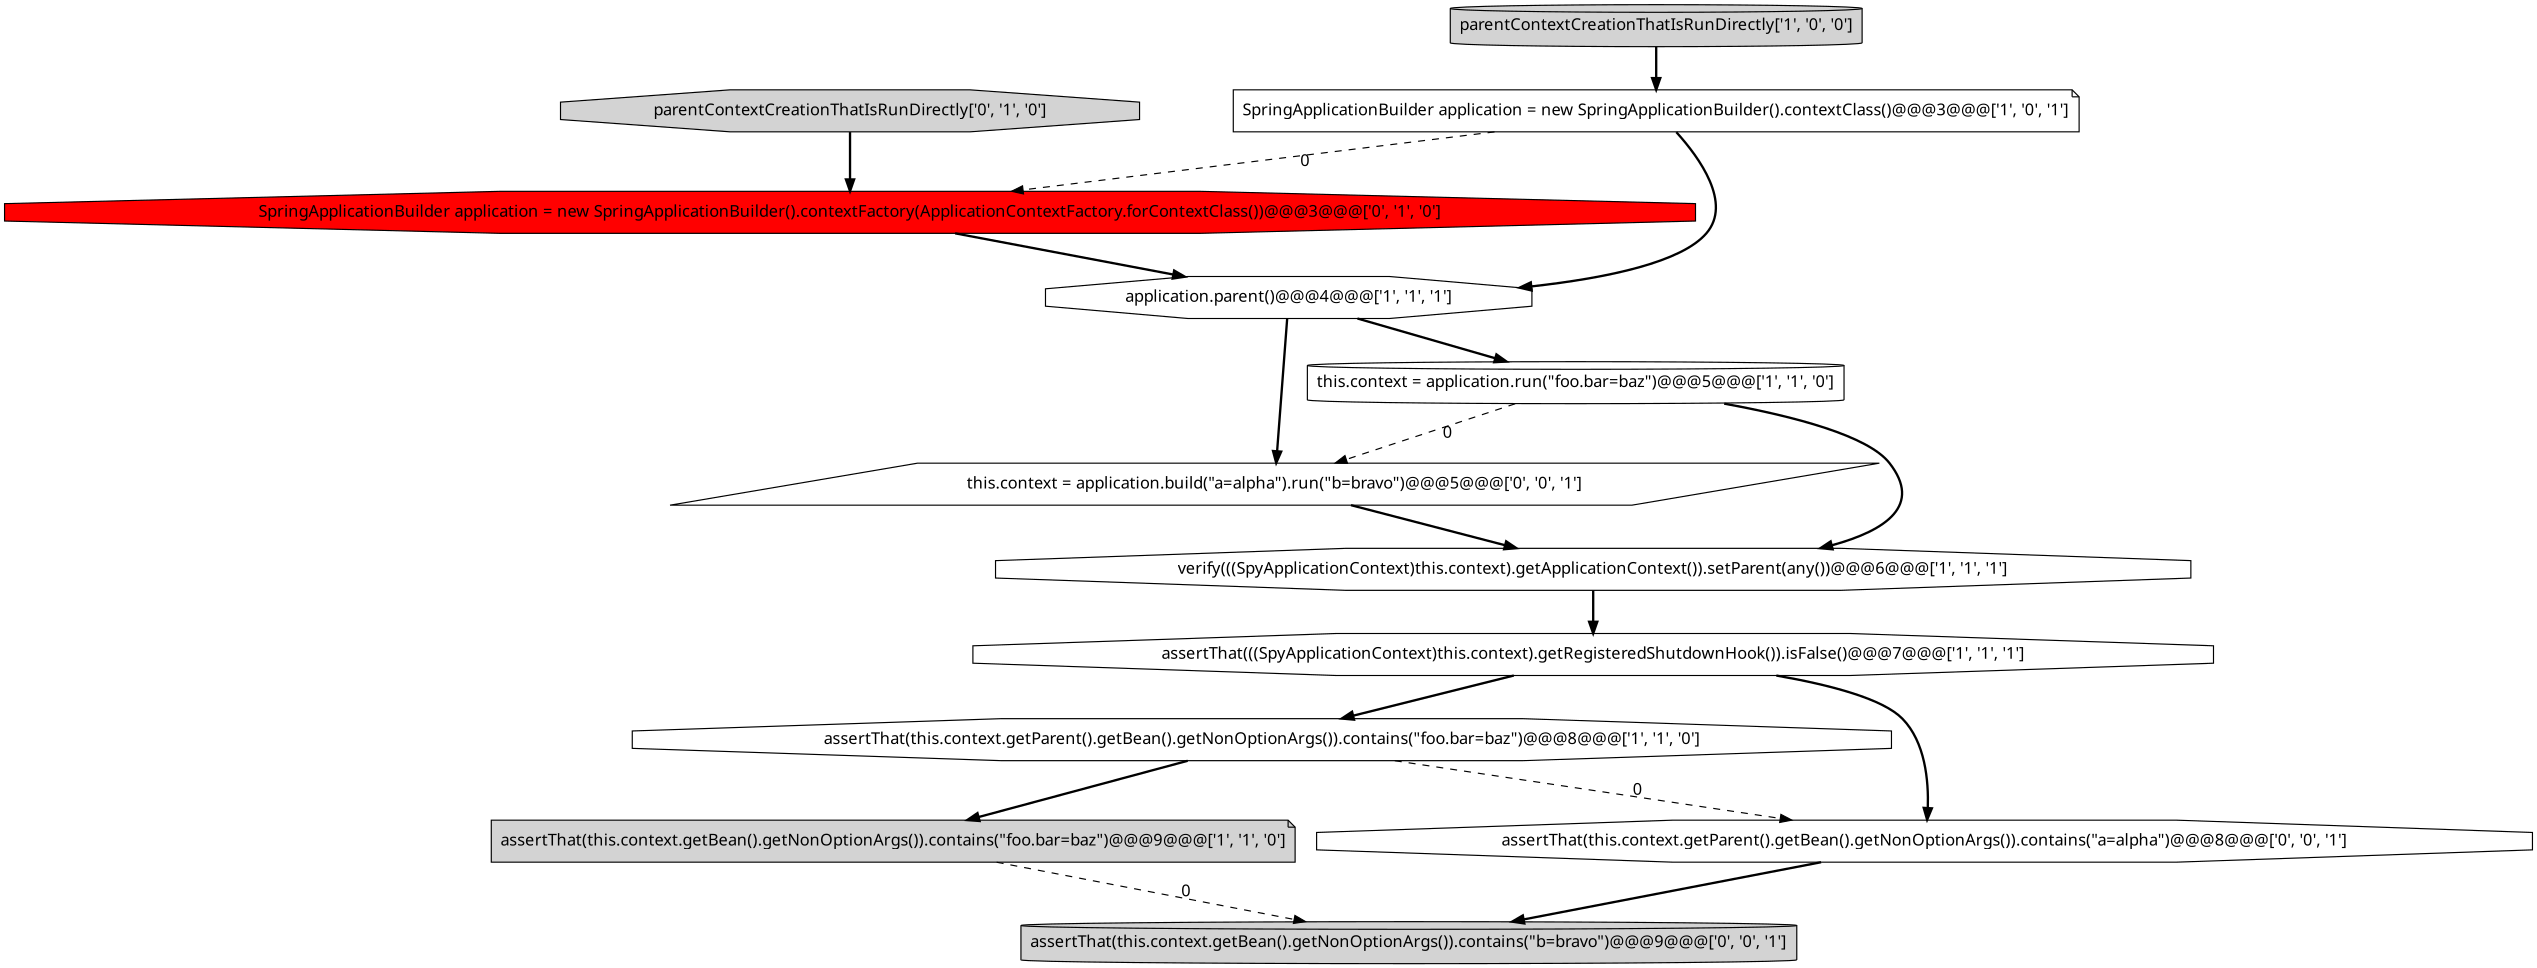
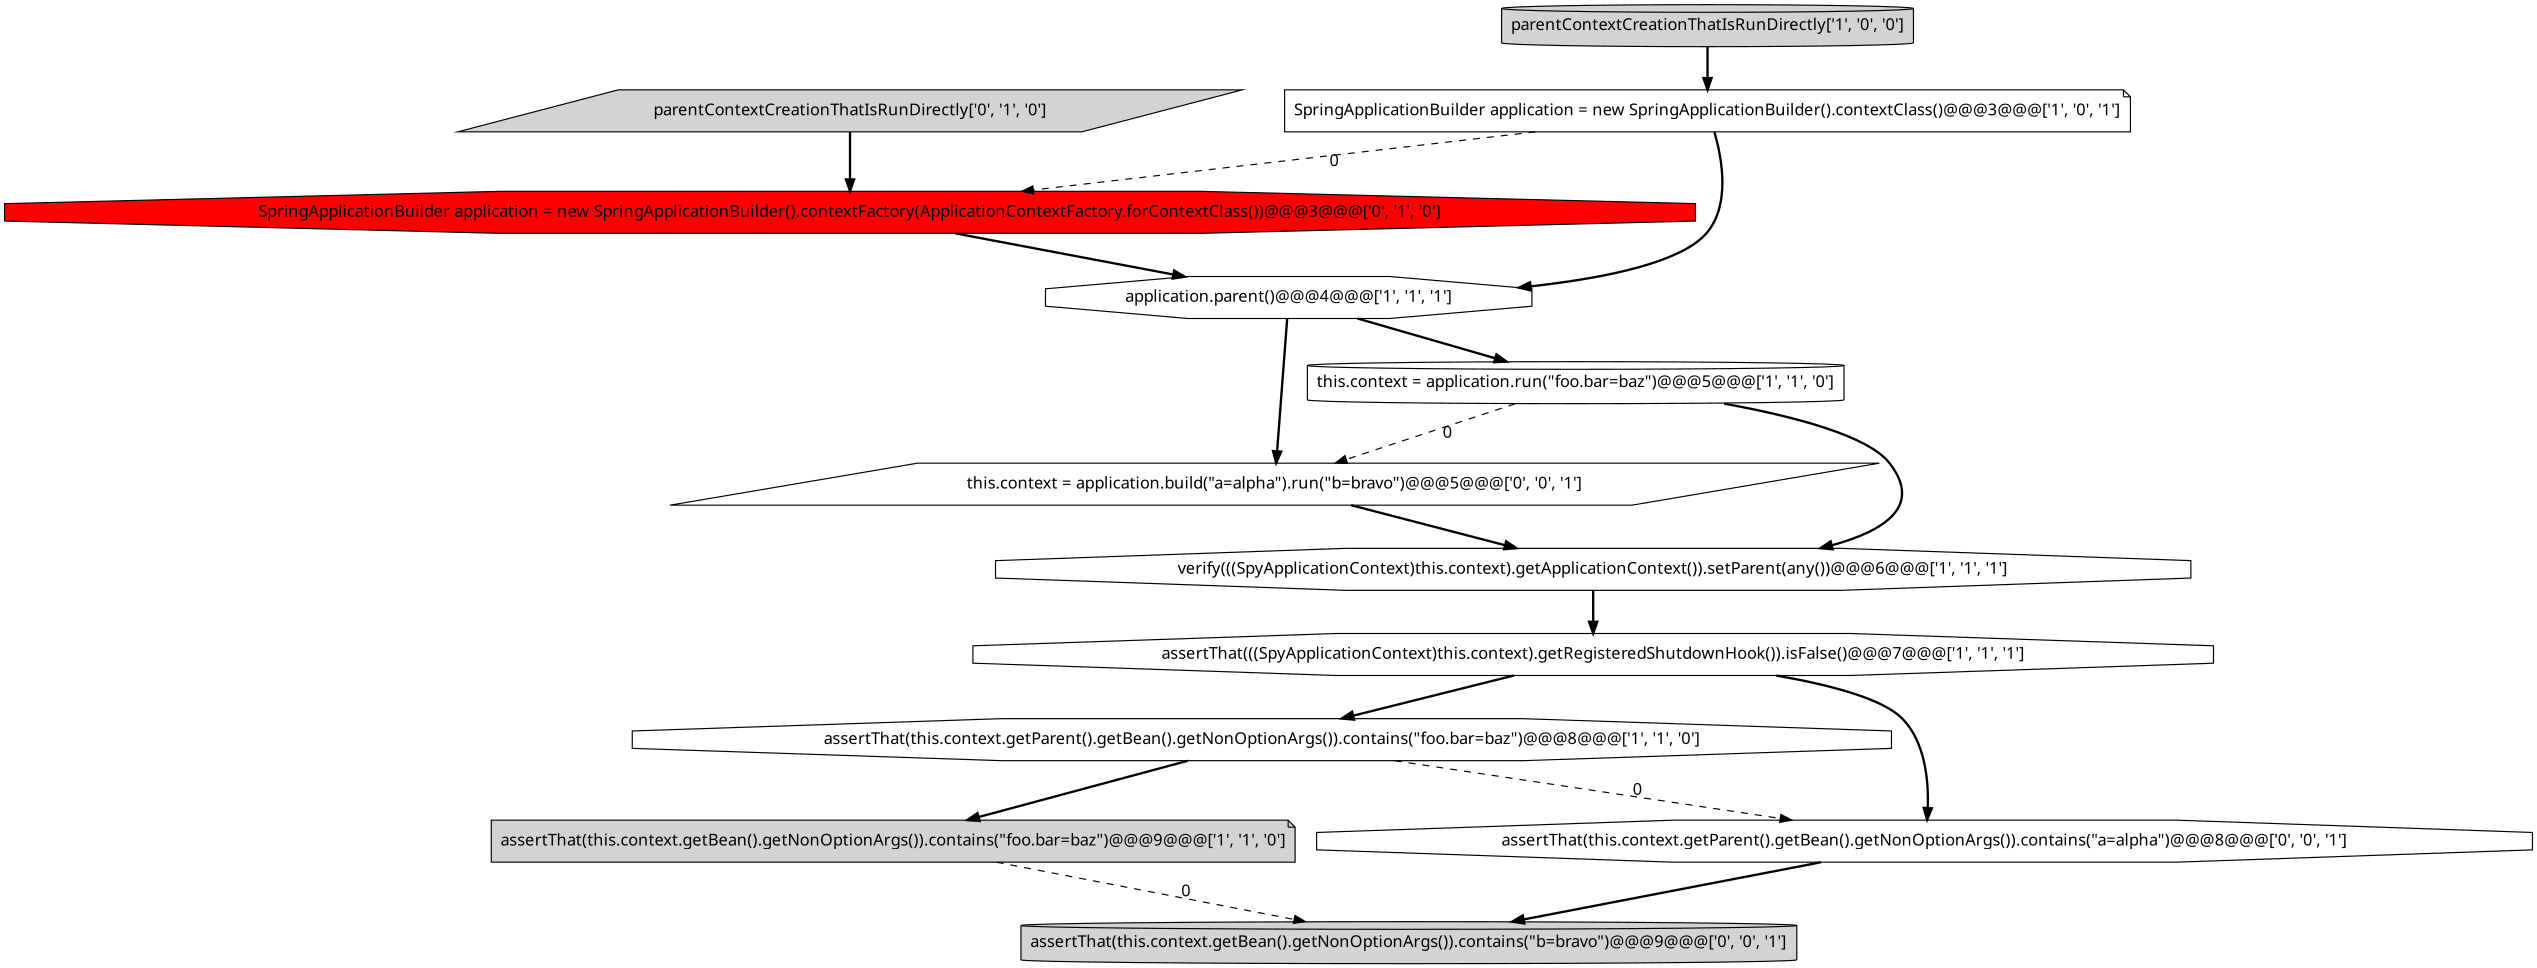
  digraph {
    fontname="Noto Sans"
    node [fillcolor=white fontname="Noto Sans" shape=octagon style=filled]
    edge [fontname="Noto Sans" style=bold]
    n1 [fillcolor=lightgray label="assertThat(this.context.getBean().getNonOptionArgs()).contains(\"b=bravo\")@@@9@@@['0', '0', '1']" shape=cylinder]
    n2 [label="this.context = application.build(\"a=alpha\").run(\"b=bravo\")@@@5@@@['0', '0', '1']" shape=parallelogram]
    n3 [label="verify(((SpyApplicationContext)this.context).getApplicationContext()).setParent(any())@@@6@@@['1', '1', '1']"]
    n4 [label="assertThat(((SpyApplicationContext)this.context).getRegisteredShutdownHook()).isFalse()@@@7@@@['1', '1', '1']"]
    n5 [label="assertThat(this.context.getParent().getBean().getNonOptionArgs()).contains(\"foo.bar=baz\")@@@8@@@['1', '1', '0']"]
    n6 [label="assertThat(this.context.getParent().getBean().getNonOptionArgs()).contains(\"a=alpha\")@@@8@@@['0', '0', '1']"]
    n7 [label="SpringApplicationBuilder application = new SpringApplicationBuilder().contextClass()@@@3@@@['1', '0', '1']" shape=note]
    n8 [label="application.parent()@@@4@@@['1', '1', '1']"]
    n9 [fillcolor=red label="SpringApplicationBuilder application = new SpringApplicationBuilder().contextFactory(ApplicationContextFactory.forContextClass())@@@3@@@['0', '1', '0']"]
    n10 [label="this.context = application.run(\"foo.bar=baz\")@@@5@@@['1', '1', '0']" shape=cylinder]
    n11 [fillcolor=lightgray label="assertThat(this.context.getBean().getNonOptionArgs()).contains(\"foo.bar=baz\")@@@9@@@['1', '1', '0']" shape=note]
    n12 [fillcolor=lightgray label="parentContextCreationThatIsRunDirectly['1', '0', '0']" shape=cylinder]
-   n13 [fillcolor=lightgray label="parentContextCreationThatIsRunDirectly['0', '1', '0']"]
+   n13 [fillcolor=lightgray label="parentContextCreationThatIsRunDirectly['0', '1', '0']" shape=parallelogram]
    n2 -> n3
    n3 -> n4
    n4 -> n5
    n4 -> n6
    n5 -> n6 [label=0 style=dashed]
    n5 -> n11
    n6 -> n1
    n7 -> n8
    n7 -> n9 [label=0 style=dashed]
    n8 -> n2
    n8 -> n10
    n9 -> n8
    n10 -> n2 [label=0 style=dashed]
    n10 -> n3
    n11 -> n1 [label=0 style=dashed]
    n12 -> n7
    n13 -> n9
  }
